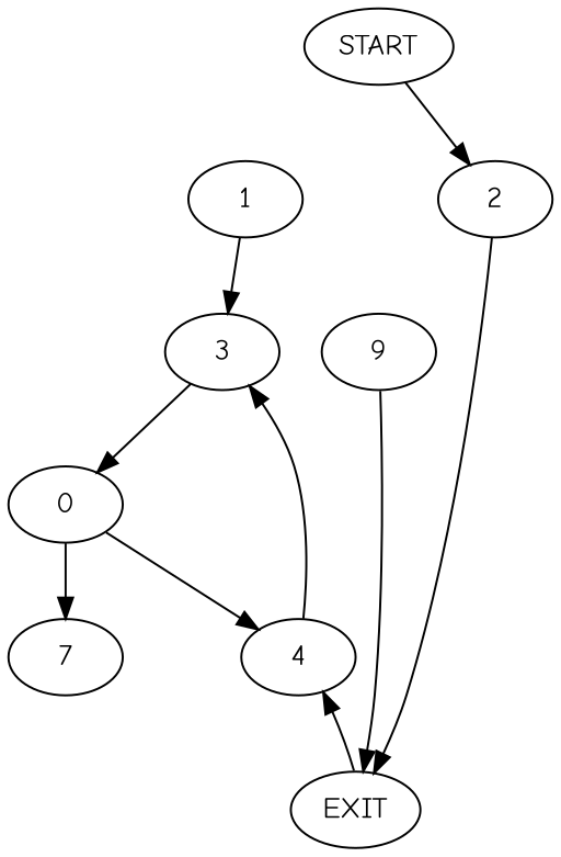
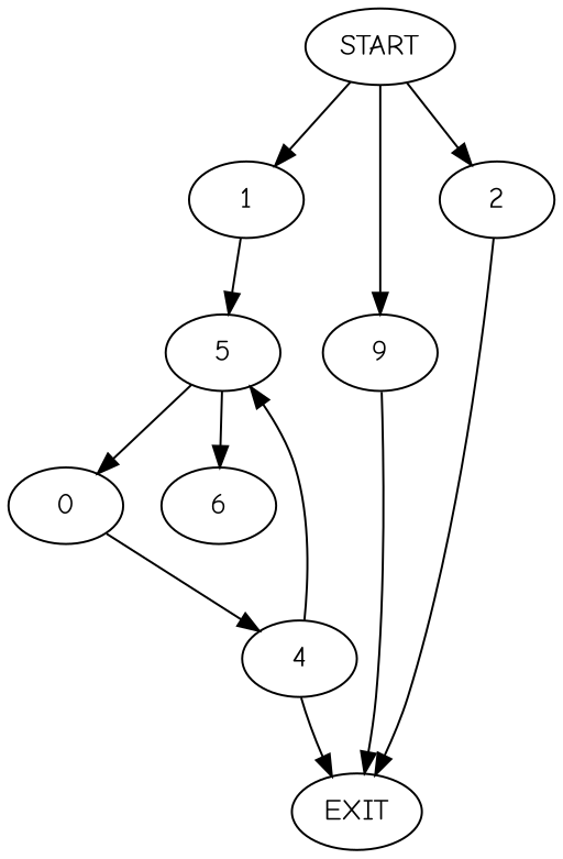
  digraph {
    fontname="Comic Neue"
    node [fontname="Comic Neue"]
    edge [fontname="Comic Neue"]
    n1 [label=START]
    1
    n3 [label=9]
    2
-   3
+   3 [label=5]
    n6 [label=EXIT]
    n7 [label=0]
+   6
    4
-   7
+   n1 -> 1
+   n1 -> n3
    n1 -> 2
    1 -> 3
    n3 -> n6
    2 -> n6
    3 -> n7
+   3 -> 6
    n7 -> 4
-   n7 -> 7
    4 -> 3
-   n6 -> 4
+   4 -> n6
  }
